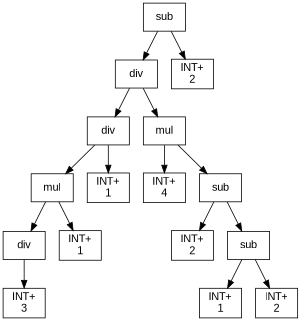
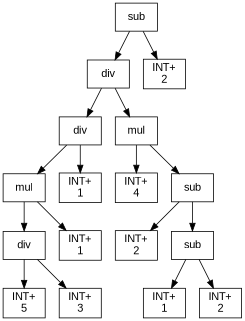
  digraph {
    fontname="Liberation Sans"
    node [shape=box fontname="Liberation Sans"]
    edge [fontname="Liberation Sans"]
    n1 [label=sub]
    n2 [label=div]
    n3 [label="INT+\n2"]
    n4 [label=div]
    n5 [label=mul]
    n6 [label=mul]
    n7 [label="INT+\n1"]
    n8 [label=div]
    n9 [label="INT+\n1"]
+   n10 [label="INT+\n5"]
    n11 [label="INT+\n3"]
    n12 [label="INT+\n4"]
    n13 [label=sub]
    n14 [label="INT+\n2"]
    n15 [label=sub]
    n16 [label="INT+\n1"]
    n17 [label="INT+\n2"]
    n1 -> n2
    n1 -> n3
    n2 -> n4
    n2 -> n5
    n4 -> n6
    n4 -> n7
    n5 -> n12
    n5 -> n13
    n6 -> n8
    n6 -> n9
+   n8 -> n10
    n8 -> n11
    n13 -> n14
    n13 -> n15
    n15 -> n16
    n15 -> n17
  }
